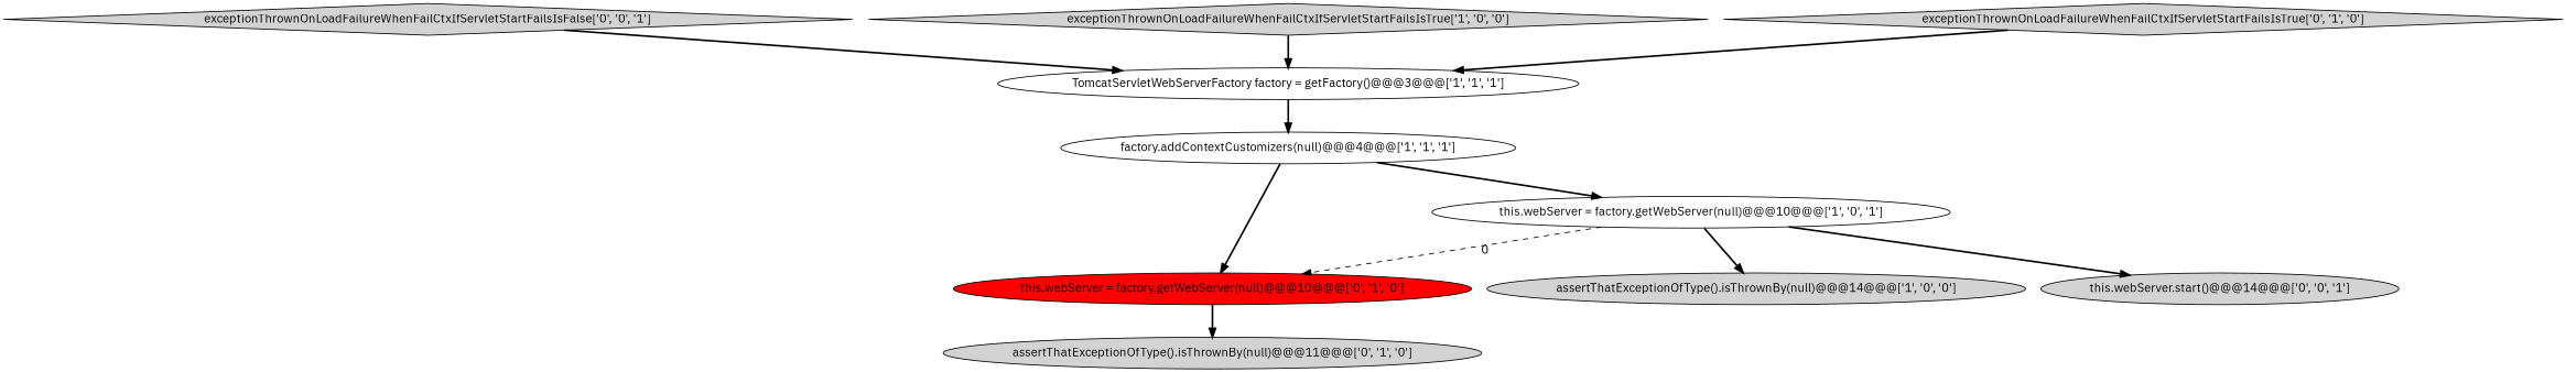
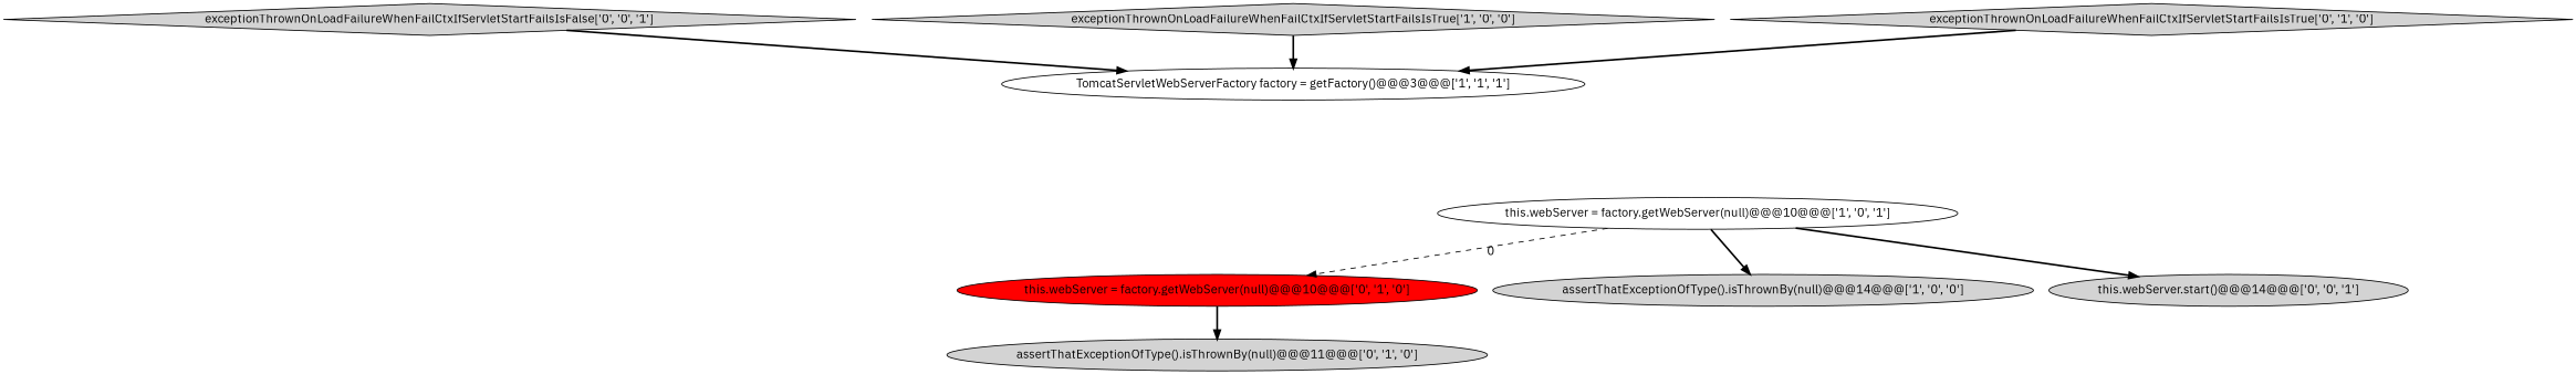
  digraph {
    fontname="IBM Plex Sans"
    node [fillcolor=lightgray shape=ellipse style=filled fontname="IBM Plex Sans"]
    edge [style=bold fontname="IBM Plex Sans"]
    n1 [fillcolor=white label="TomcatServletWebServerFactory factory = getFactory()@@@3@@@['1', '1', '1']"]
-   n2 [fillcolor=white label="factory.addContextCustomizers(null)@@@4@@@['1', '1', '1']"]
    n3 [label="exceptionThrownOnLoadFailureWhenFailCtxIfServletStartFailsIsFalse['0', '0', '1']" shape=diamond]
    n4 [fillcolor=white label="this.webServer = factory.getWebServer(null)@@@10@@@['1', '0', '1']"]
    n5 [label="this.webServer.start()@@@14@@@['0', '0', '1']"]
    n6 [fillcolor=red label="this.webServer = factory.getWebServer(null)@@@10@@@['0', '1', '0']"]
    n7 [label="assertThatExceptionOfType().isThrownBy(null)@@@14@@@['1', '0', '0']"]
    n8 [label="exceptionThrownOnLoadFailureWhenFailCtxIfServletStartFailsIsTrue['1', '0', '0']" shape=diamond]
    n9 [label="exceptionThrownOnLoadFailureWhenFailCtxIfServletStartFailsIsTrue['0', '1', '0']" shape=diamond]
    n10 [label="assertThatExceptionOfType().isThrownBy(null)@@@11@@@['0', '1', '0']"]
-   n1 -> n2
-   n2 -> n4
-   n2 -> n6
    n3 -> n1
    n4 -> n5
    n4 -> n6 [label=0 style=dashed]
    n4 -> n7
    n6 -> n10
    n8 -> n1
    n9 -> n1
  }
